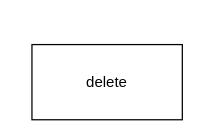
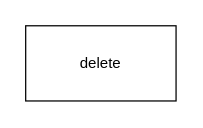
  <mxCell id="0" />
  <mxCell id="1" parent="0" />
- <mxCell id="2" value="delete" style="rounded=0;whiteSpace=wrap;html=1;" vertex="1" parent="1"><mxGeometry x="25" y="35" width="120" height="60" as="geometry" /></mxCell>
+ <mxCell id="2" value="delete" style="rounded=0;whiteSpace=wrap;html=1;" vertex="1" parent="1"><mxGeometry x="20" y="20" width="120" height="60" as="geometry" /></mxCell>
